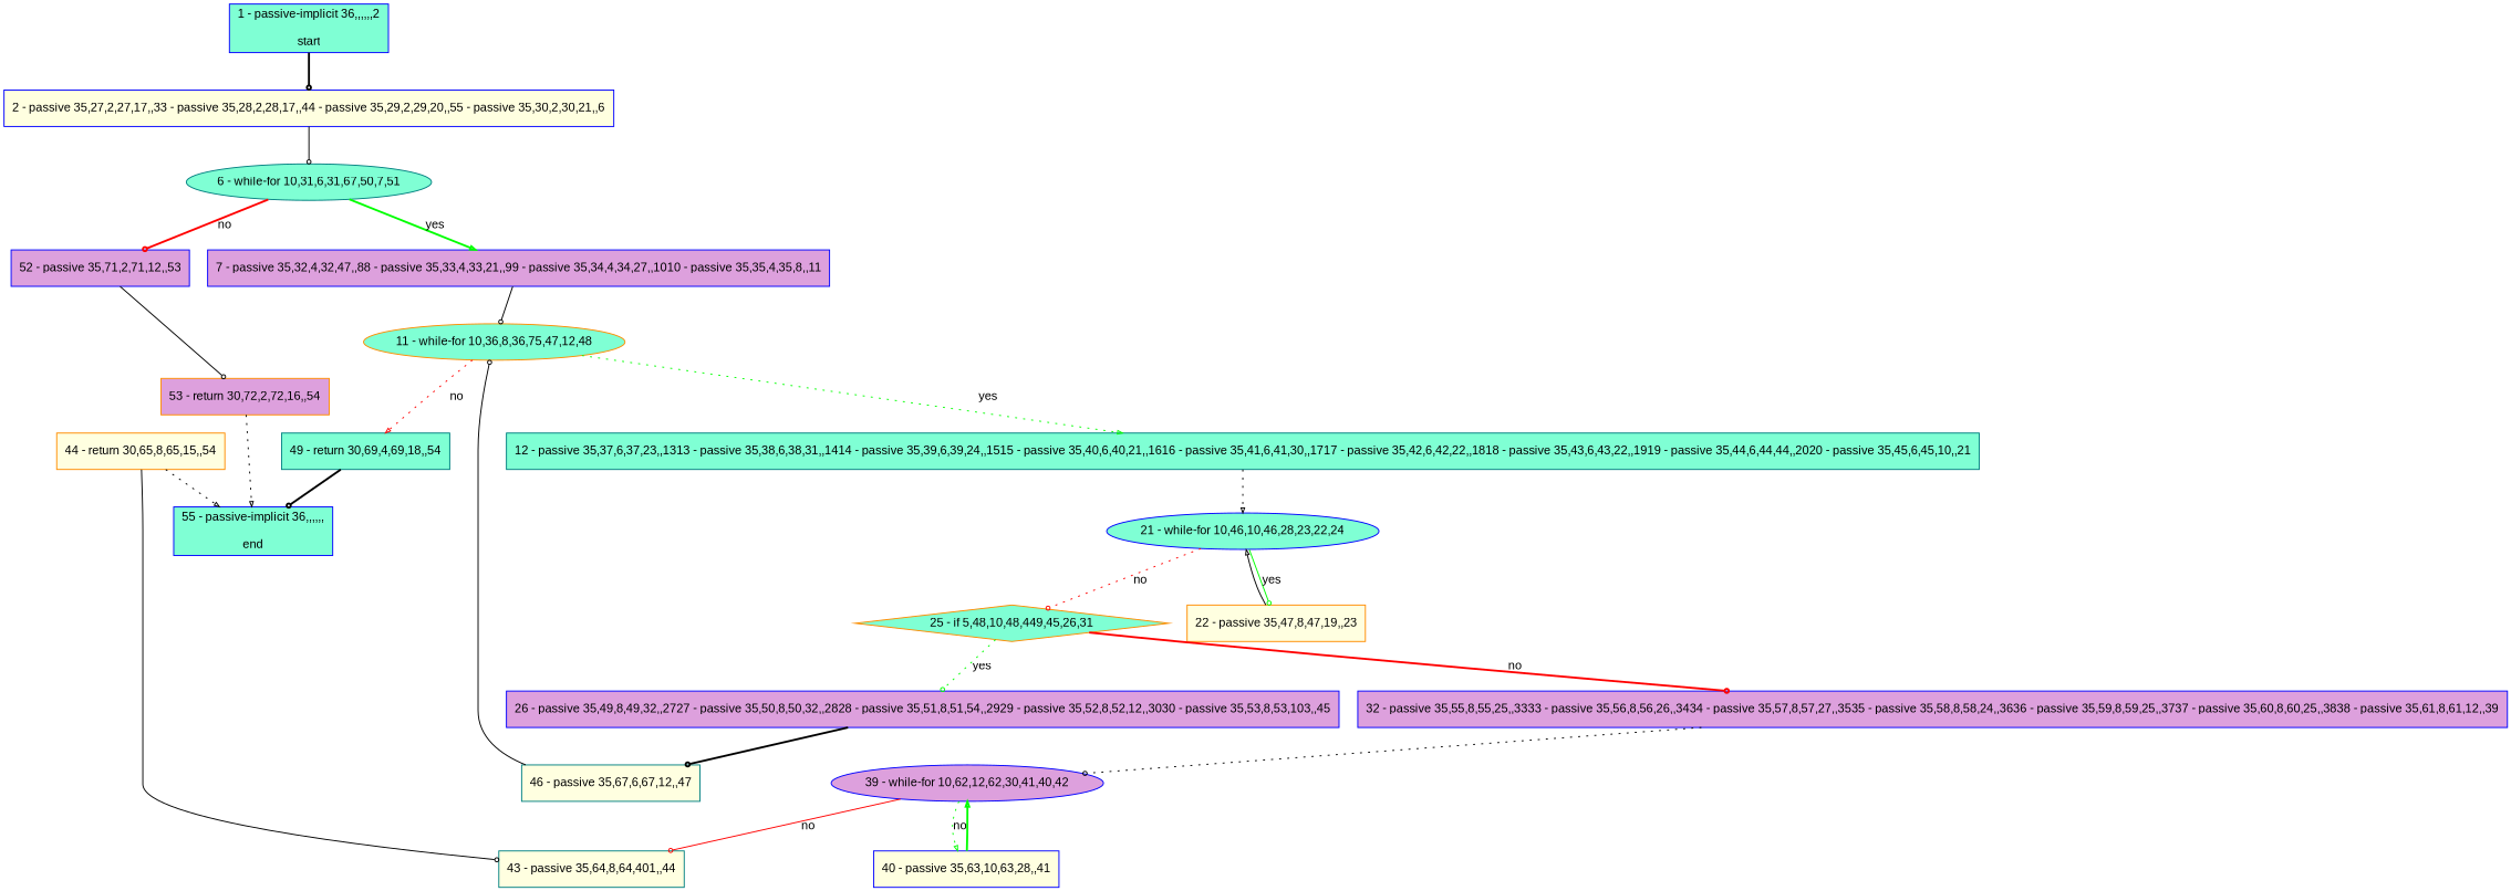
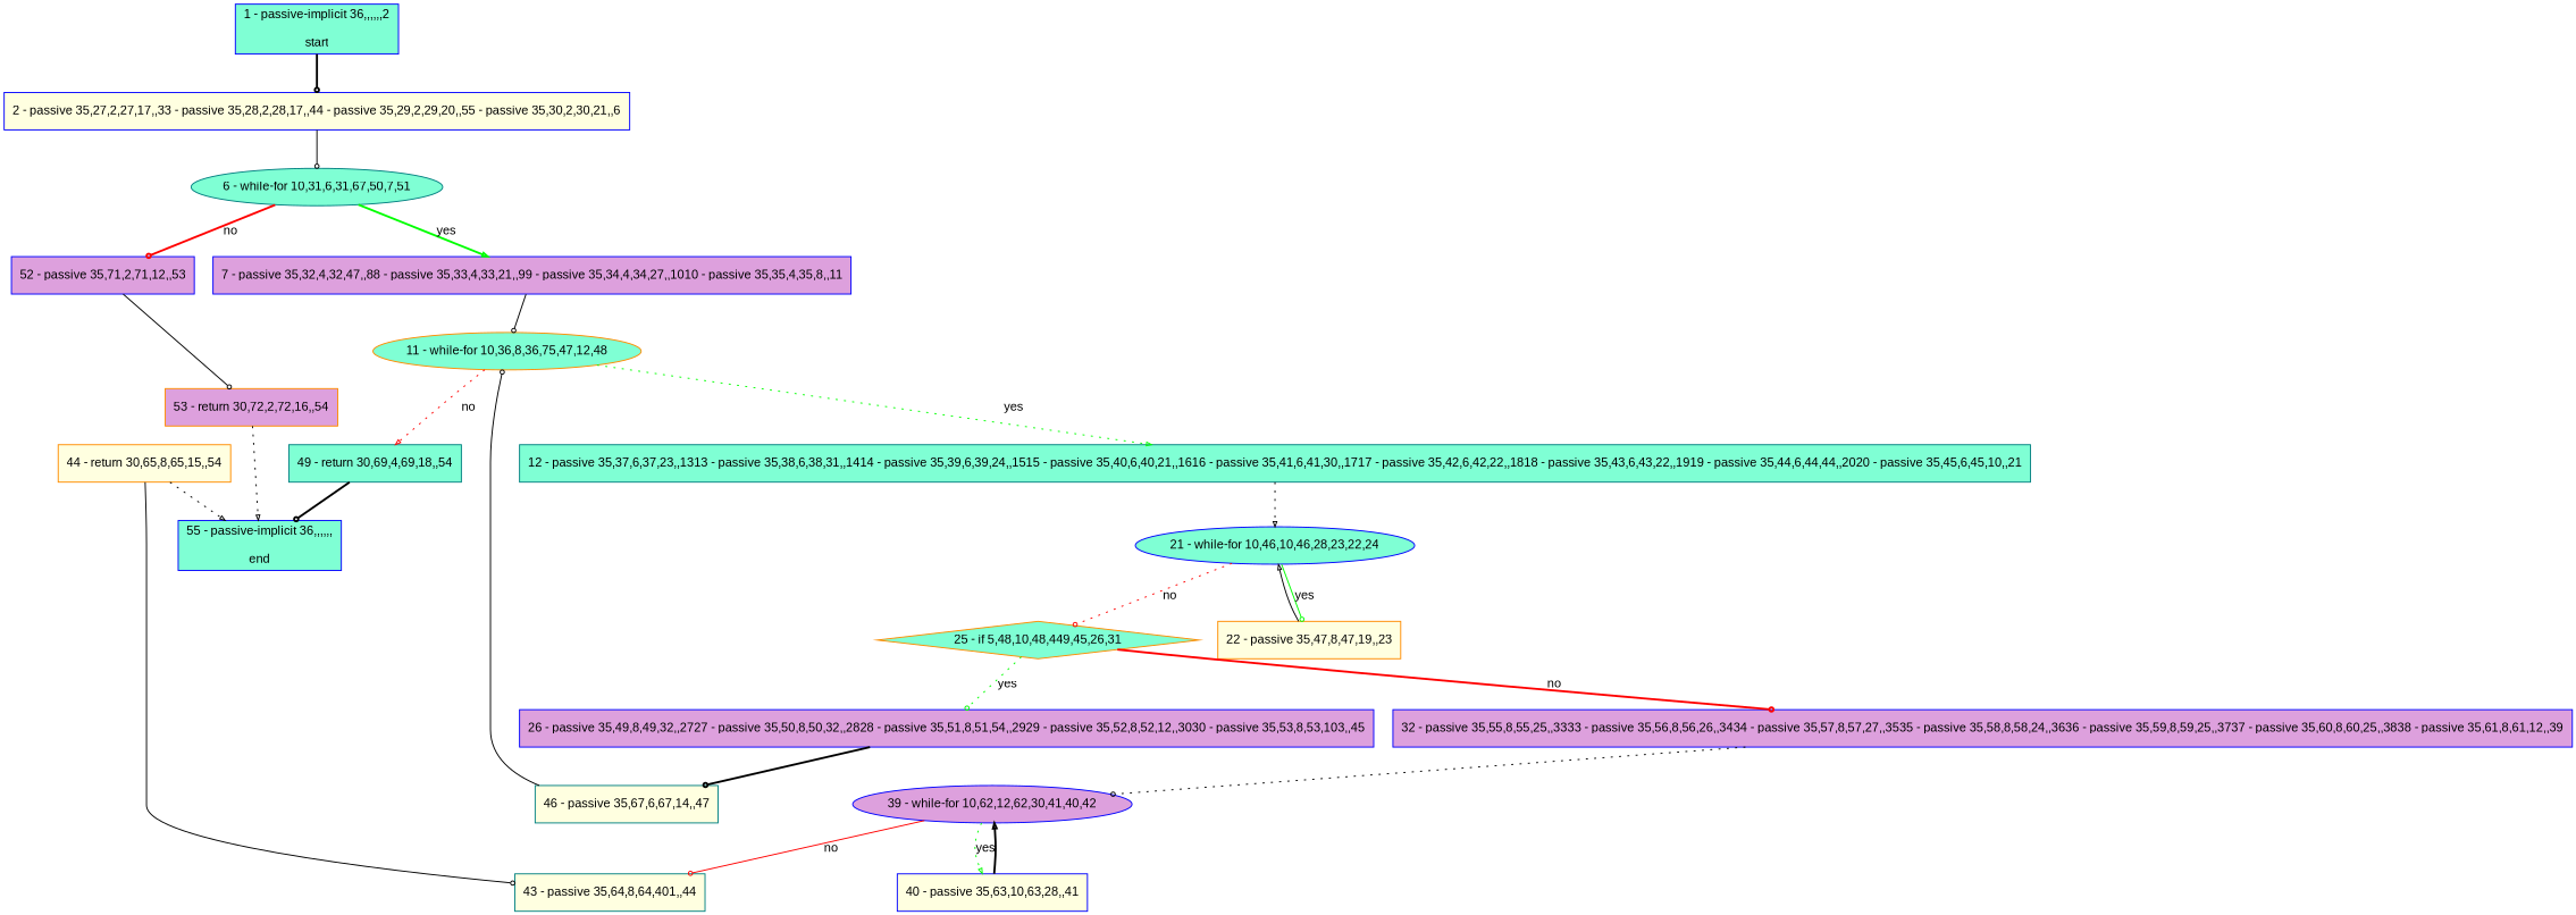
  digraph {
    bgcolor=white
    compound=true
    fillcolor="#FFFFCC"
    fontname=Arial
    fontsize=12
    pack=true
    packmode=clust
    style="rounded,filled"
    node [color=blue compound=true fillcolor=aquamarine fixedsize=false fontname=Arial fontsize=12 node_initialized=no shape=box style=filled]
    edge [arrowhead=odot arrowsize=0.5 arrowtail=none color="#000000" compound=true dir=forward fontcolor=black fontname=Arial fontsize=12 style=dotted]
    n1 [fillcolor=lightyellow label="2 - passive 35,27,2,27,17,,33 - passive 35,28,2,28,17,,44 - passive 35,29,2,29,20,,55 - passive 35,30,2,30,21,,6"]
    n2 [color=teal label="6 - while-for 10,31,6,31,67,50,7,51" shape=oval]
    n3 [fillcolor=plum label="7 - passive 35,32,4,32,47,,88 - passive 35,33,4,33,21,,99 - passive 35,34,4,34,27,,1010 - passive 35,35,4,35,8,,11"]
    n4 [fillcolor=plum label="52 - passive 35,71,2,71,12,,53"]
    n5 [label="1 - passive-implicit 36,,,,,,2\n\nstart"]
    n6 [color=darkorange label="11 - while-for 10,36,8,36,75,47,12,48" shape=oval]
    n7 [color=darkorange fillcolor=plum label="53 - return 30,72,2,72,16,,54"]
    n8 [color=teal label="12 - passive 35,37,6,37,23,,1313 - passive 35,38,6,38,31,,1414 - passive 35,39,6,39,24,,1515 - passive 35,40,6,40,21,,1616 - passive 35,41,6,41,30,,1717 - passive 35,42,6,42,22,,1818 - passive 35,43,6,43,22,,1919 - passive 35,44,6,44,44,,2020 - passive 35,45,6,45,10,,21"]
    n9 [color=teal label="49 - return 30,69,4,69,18,,54"]
    n10 [label="55 - passive-implicit 36,,,,,,\n\nend"]
    n11 [label="21 - while-for 10,46,10,46,28,23,22,24" shape=oval]
    n12 [color=darkorange fillcolor=lightyellow label="22 - passive 35,47,8,47,19,,23"]
    n13 [color=darkorange label="25 - if 5,48,10,48,449,45,26,31" shape=diamond]
    n14 [fillcolor=plum label="26 - passive 35,49,8,49,32,,2727 - passive 35,50,8,50,32,,2828 - passive 35,51,8,51,54,,2929 - passive 35,52,8,52,12,,3030 - passive 35,53,8,53,103,,45"]
    n15 [fillcolor=plum label="32 - passive 35,55,8,55,25,,3333 - passive 35,56,8,56,26,,3434 - passive 35,57,8,57,27,,3535 - passive 35,58,8,58,24,,3636 - passive 35,59,8,59,25,,3737 - passive 35,60,8,60,25,,3838 - passive 35,61,8,61,12,,39"]
-   n16 [color=teal fillcolor=lightyellow label="46 - passive 35,67,6,67,12,,47"]
+   n16 [color=teal fillcolor=lightyellow label="46 - passive 35,67,6,67,14,,47"]
    n17 [fillcolor=plum label="39 - while-for 10,62,12,62,30,41,40,42" shape=oval]
    n18 [fillcolor=lightyellow label="40 - passive 35,63,10,63,28,,41"]
    n19 [color=teal fillcolor=lightyellow label="43 - passive 35,64,8,64,401,,44"]
    n20 [color=darkorange fillcolor=lightyellow label="44 - return 30,65,8,65,15,,54"]
    n1 -> n2 [style=solid]
    n2 -> n3 [arrowhead=onormal color="#00ff00" label=yes style=bold]
    n2 -> n4 [color="#ff0000" label=no style=bold]
    n3 -> n6 [style=solid]
    n4 -> n7 [style=solid]
    n5 -> n1 [style=bold]
    n6 -> n8 [arrowhead=onormal color="#00ff00" label=yes]
    n6 -> n9 [arrowhead=onormal color="#ff0000" label=no]
    n7 -> n10 [arrowhead=onormal]
    n8 -> n11 [arrowhead=onormal]
    n9 -> n10 [style=bold]
    n11 -> n12 [color="#00ff00" label=yes style=solid]
    n11 -> n13 [color="#ff0000" label=no]
    n12 -> n11 [arrowhead=onormal style=solid]
    n13 -> n14 [color="#00ff00" label=yes]
    n13 -> n15 [color="#ff0000" label=no style=bold]
    n14 -> n16 [style=bold]
    n15 -> n17
    n16 -> n6 [style=solid]
-   n17 -> n18 [arrowhead=onormal color="#00ff00" label=no]
+   n17 -> n18 [arrowhead=onormal color="#00ff00" label=yes]
    n17 -> n19 [color="#ff0000" label=no style=solid]
-   n18 -> n17 [arrowhead=onormal color="#00ff00" style=bold]
+   n18 -> n17 [arrowhead=onormal style=bold]
    n20 -> n10 [arrowhead=onormal]
    n20 -> n19 [style=solid]
  }
